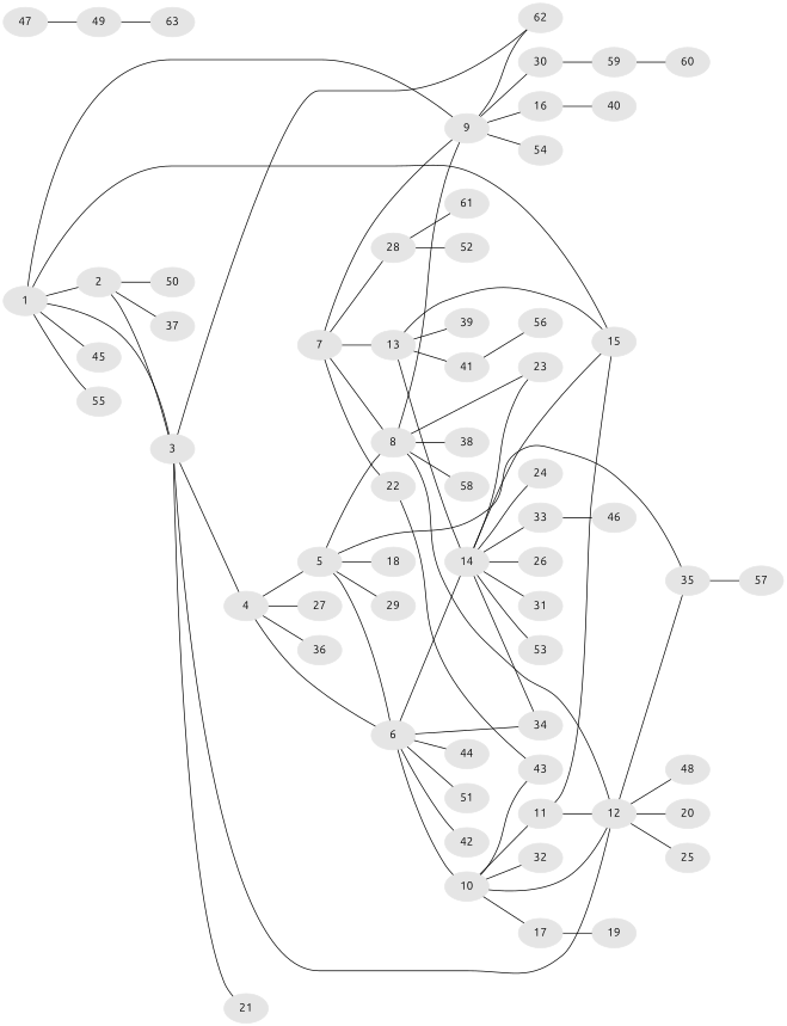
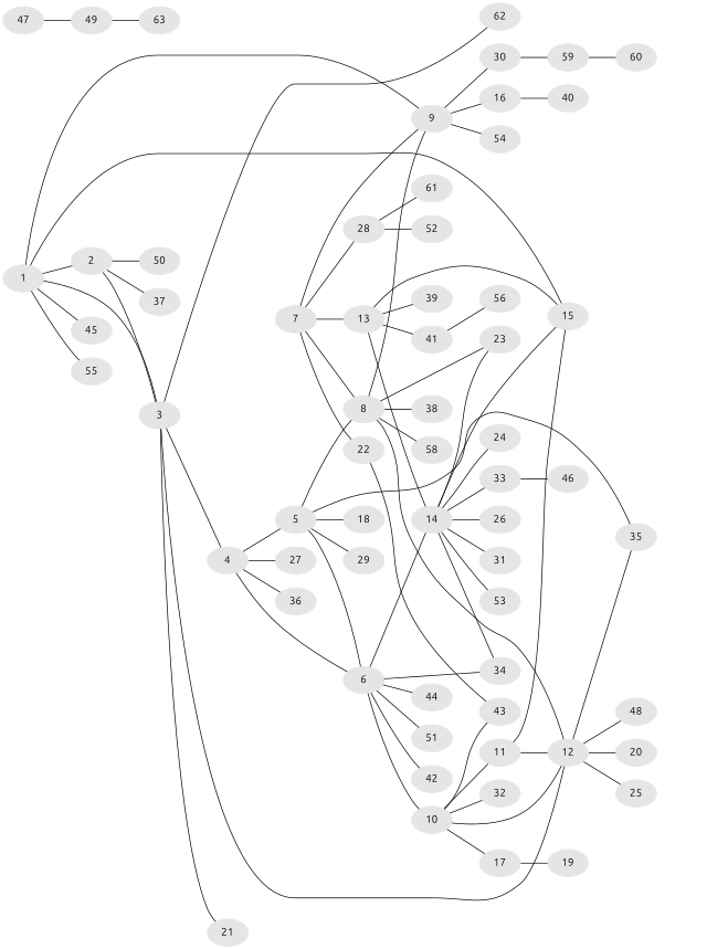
  graph {
    fontname=Ubuntu
    rankdir=LR
    node [color=gray90 fontname=Ubuntu style=filled]
    edge [fontname=Ubuntu]
    1
    2
    3
    9
    15
    45
    55
    37
    50
    4
    12
    21
    62
    16
    30
    54
    47
    49
    5
    6
    27
    36
    35
    20
    25
    48
    8
    18
    29
    10
    14
    34
    42
    44
    51
    23
    38
    58
-   57
    11
    17
    32
    43
    24
    26
    31
    33
    53
    7
    13
    22
    28
    39
    41
    52
    61
    40
    59
    19
    56
    46
    60
    63
    1 -- 2
    1 -- 3
    1 -- 9
    1 -- 15
    1 -- 45
    1 -- 55
    2 -- 3
    2 -- 37
    2 -- 50
    3 -- 4
    3 -- 12
    3 -- 21
    3 -- 62
-   9 -- 62
    9 -- 16
    9 -- 30
    9 -- 54
    4 -- 5
    4 -- 6
    4 -- 27
    4 -- 36
    12 -- 35
    12 -- 20
    12 -- 25
    12 -- 48
    16 -- 40
    30 -- 59
    47 -- 49
    49 -- 63
    5 -- 6
    5 -- 35
    5 -- 8
    5 -- 18
    5 -- 29
    6 -- 10
    6 -- 14
    6 -- 34
    6 -- 42
    6 -- 44
    6 -- 51
-   35 -- 57
    8 -- 9
    8 -- 12
    8 -- 23
    8 -- 38
    8 -- 58
    10 -- 12
    10 -- 11
    10 -- 17
    10 -- 32
    10 -- 43
    14 -- 15
    14 -- 34
    14 -- 23
    14 -- 24
    14 -- 26
    14 -- 31
    14 -- 33
    14 -- 53
    11 -- 15
    11 -- 12
    17 -- 19
    33 -- 46
    7 -- 9
    7 -- 8
    7 -- 13
    7 -- 22
    7 -- 28
    13 -- 15
    13 -- 14
    13 -- 39
    13 -- 41
    22 -- 43
    28 -- 52
    28 -- 61
    41 -- 56
    59 -- 60
  }
